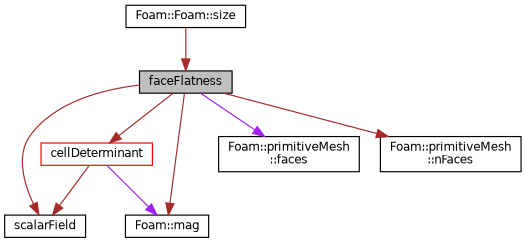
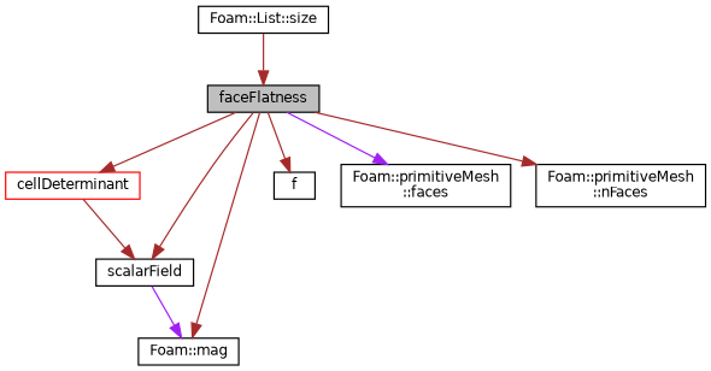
  digraph {
    fontname="DejaVu Sans"
    rankdir=TB
    node [color=black fontname="DejaVu Sans" fontsize=10 shape=record]
    edge [color=brown fontname="DejaVu Sans" fontsize=10 labelfontname=FreeSans labelfontsize=10 style=solid]
    n1 [fillcolor=grey75 fontcolor=black height=0.2 label=faceFlatness style=filled width=0.4]
    n2 [color=red height=0.2 label=cellDeterminant width=0.4]
    n3 [height=0.2 label=scalarField width=0.4]
    n4 [height=0.2 label="Foam::mag" width=0.4]
+   n5 [height=0.2 label=f width=0.4]
    n6 [height=0.2 label="Foam::primitiveMesh\l::faces" width=0.4]
    n7 [height=0.2 label="Foam::primitiveMesh\l::nFaces" width=0.4]
-   n8 [height=0.2 label="Foam::Foam::size" width=0.4]
+   n8 [height=0.2 label="Foam::List::size" width=0.4]
    n1 -> n2
    n1 -> n3
    n1 -> n4
+   n1 -> n5
    n1 -> n6 [color=purple]
    n1 -> n7
    n2 -> n3
-   n2 -> n4 [color=purple]
+   n3 -> n4 [color=purple]
    n8 -> n1
  }
